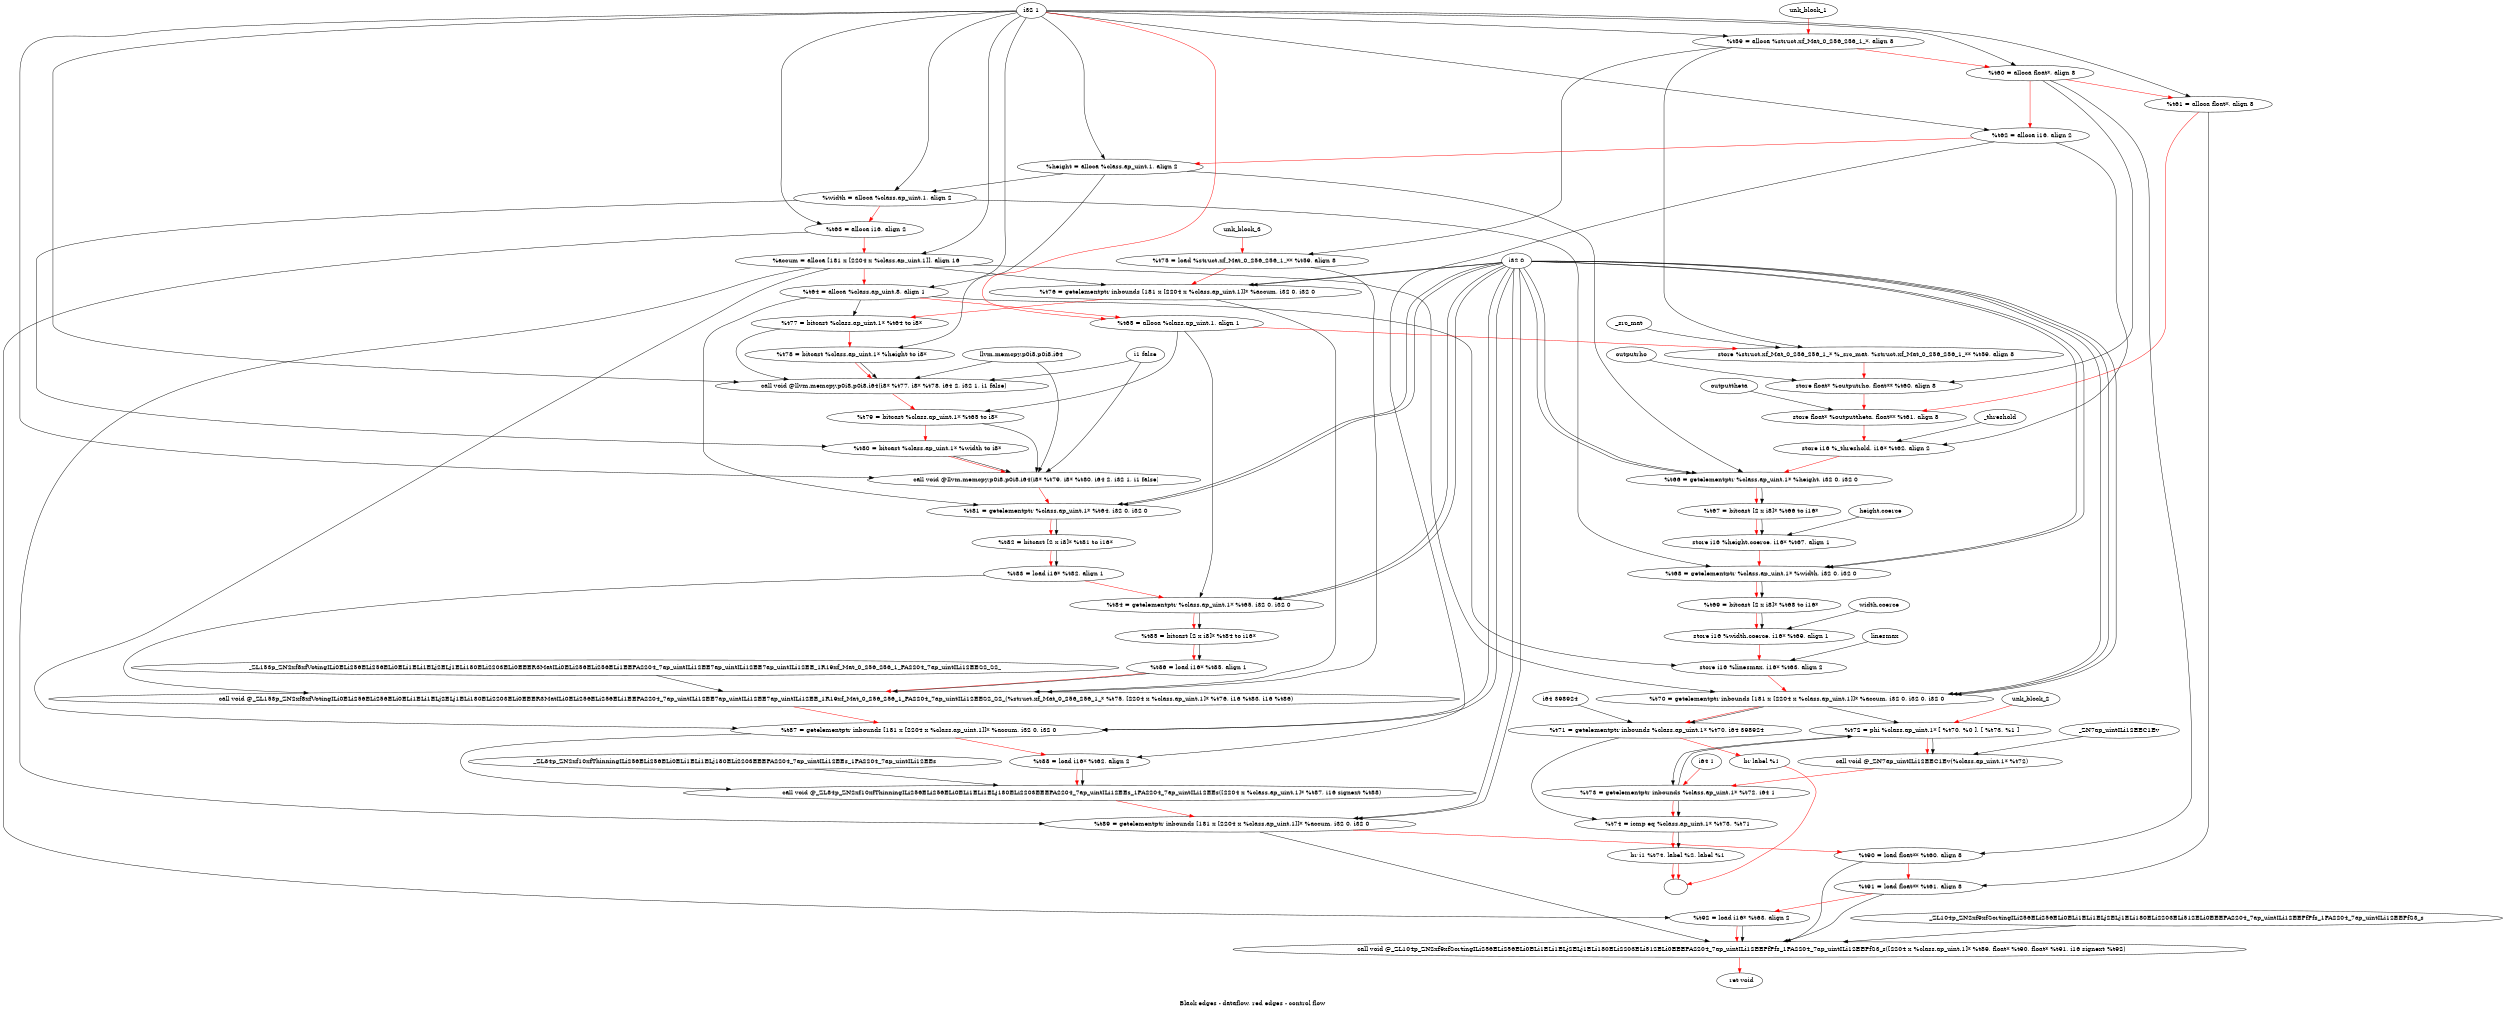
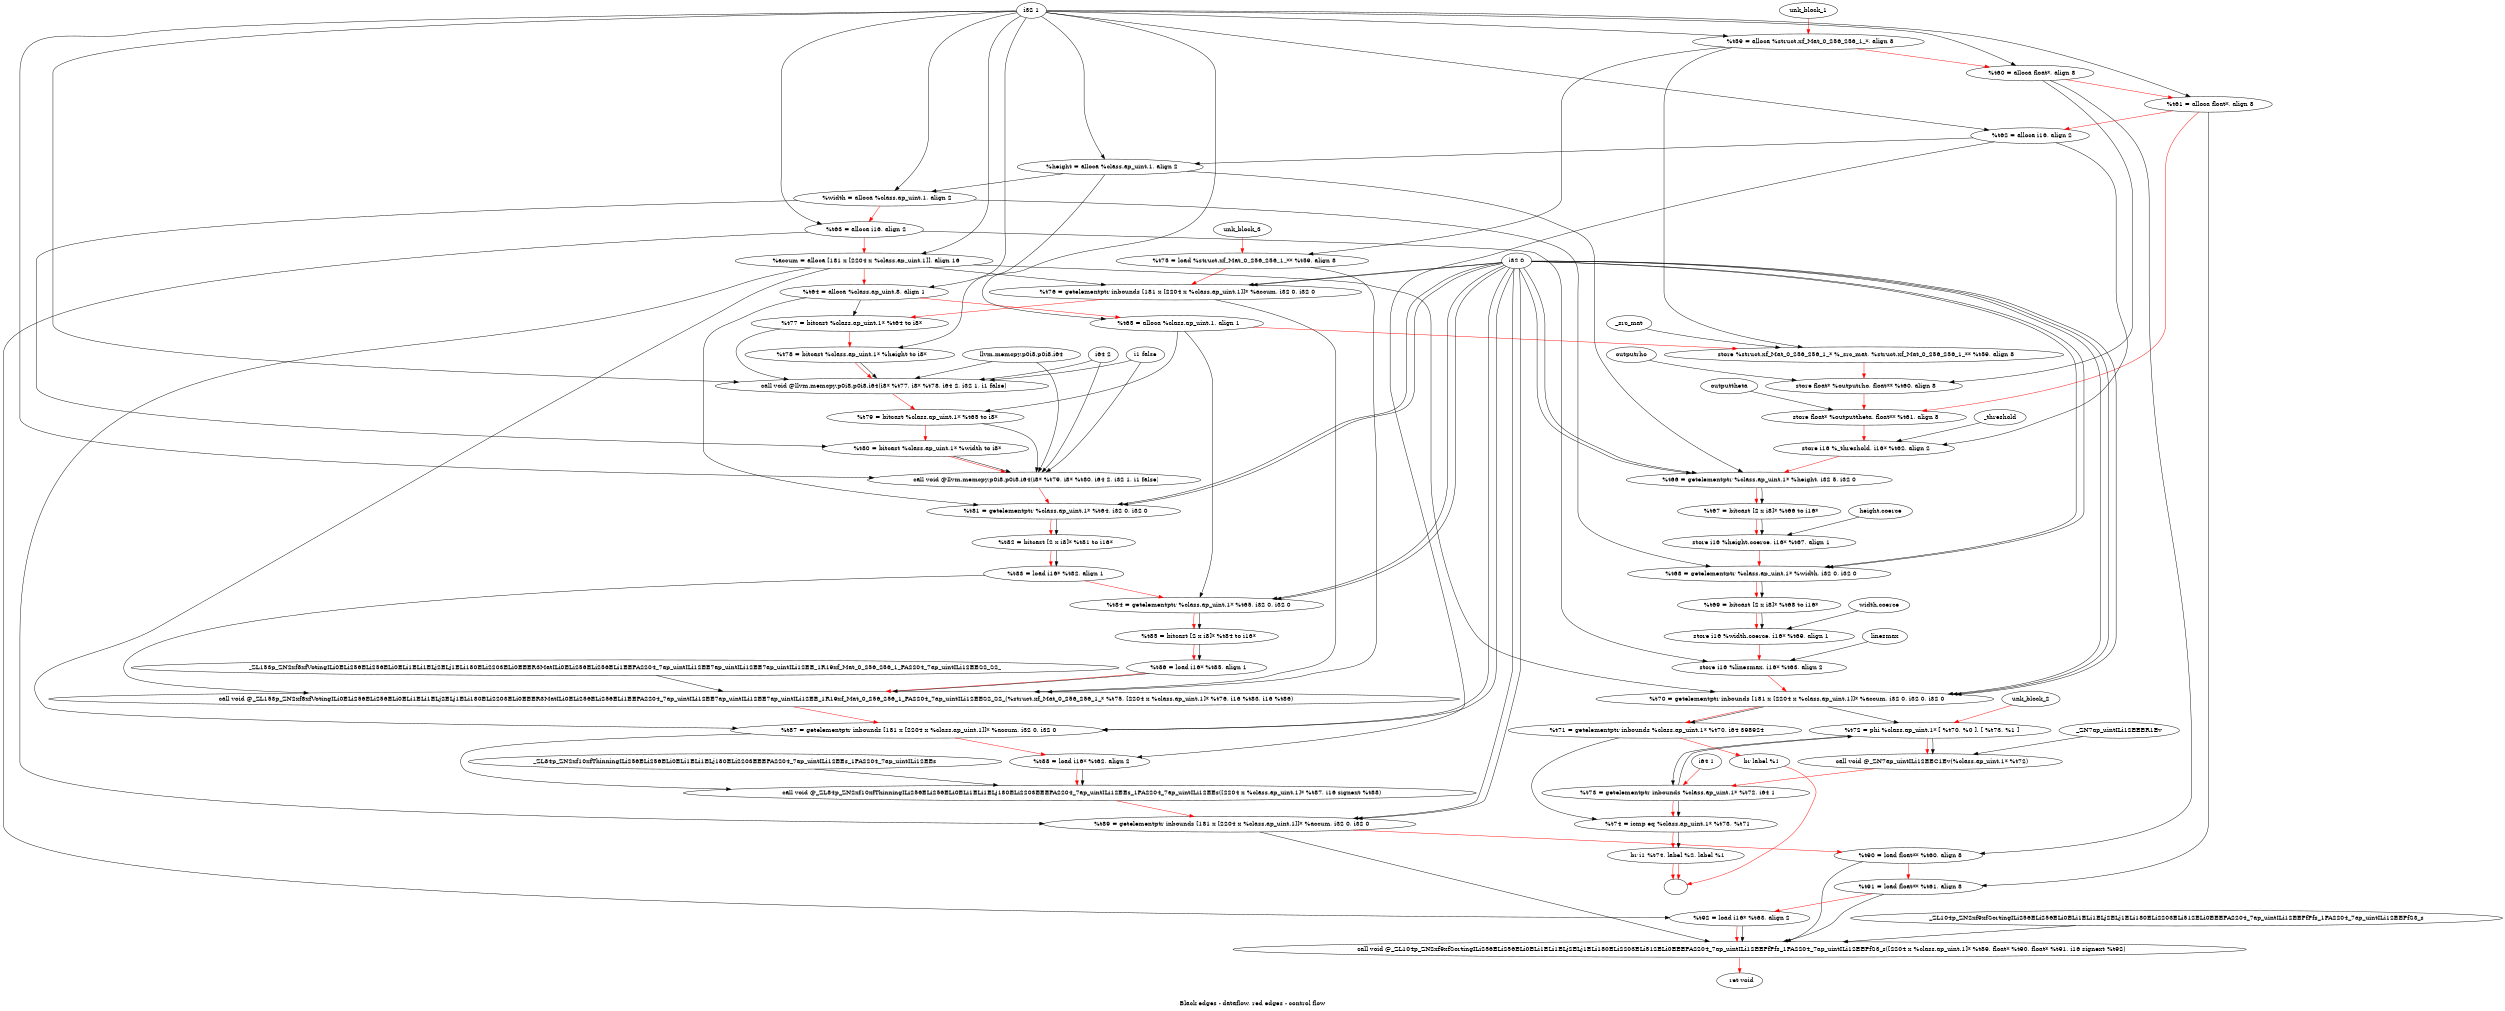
  digraph {
    compound=true
    label="Black edges - dataflow, red edges - control flow"
    n1 [label="  %t59 = alloca %struct.xf_Mat_0_256_256_1_*, align 8"]
    n2 [label="  %t60 = alloca float*, align 8"]
    n3 [label="  store %struct.xf_Mat_0_256_256_1_* %_src_mat, %struct.xf_Mat_0_256_256_1_** %t59, align 8"]
    n4 [label="  %t75 = load %struct.xf_Mat_0_256_256_1_** %t59, align 8"]
    n5 [label="  %t61 = alloca float*, align 8"]
    n6 [label="  store float* %outputrho, float** %t60, align 8"]
    n7 [label="  %t90 = load float** %t60, align 8"]
    n8 [label="  %t76 = getelementptr inbounds [181 x [2204 x %class.ap_uint.1]]* %accum, i32 0, i32 0"]
    n9 [label="  call void @_ZL153p_ZN2xf8xfVotingILi0ELi256ELi256ELi0ELi1ELi1ELj2ELj1ELi180ELi2203ELi0EEER3MatILi0ELi256ELi256ELi1EEPA2204_7ap_uintILi12EE7ap_uintILi12EE7ap_uintILi12EE_1R19xf_Mat_0_256_256_1_PA2204_7ap_uintILi12EES2_S2_(%struct.xf_Mat_0_256_256_1_* %t75, [2204 x %class.ap_uint.1]* %t76, i16 %t83, i16 %t86)"]
    n10 [label="  %t62 = alloca i16, align 2"]
    n11 [label="  store float* %outputtheta, float** %t61, align 8"]
    n12 [label="  %t91 = load float** %t61, align 8"]
    n13 [label="  call void @_ZL104p_ZN2xf9xfSortingILi256ELi256ELi0ELi1ELi1ELj2ELj1ELi180ELi2203ELi512ELi0EEEPA2204_7ap_uintILi12EEPfPfs_1PA2204_7ap_uintILi12EEPfS3_s([2204 x %class.ap_uint.1]* %t89, float* %t90, float* %t91, i16 signext %t92)"]
    n14 [label="  %height = alloca %class.ap_uint.1, align 2"]
    n15 [label="  store i16 %_threshold, i16* %t62, align 2"]
    n16 [label="  %t88 = load i16* %t62, align 2"]
    n17 [label="  %t92 = load i16* %t63, align 2"]
    n18 [label="  %width = alloca %class.ap_uint.1, align 2"]
-   n19 [label="  %t66 = getelementptr %class.ap_uint.1* %height, i32 0, i32 0"]
+   n19 [label="%t66 = getelementptr %class.ap_uint.1* %height, i32 5, i32 0"]
    n20 [label="  %t78 = bitcast %class.ap_uint.1* %height to i8*"]
    n21 [label="  call void @_ZL84p_ZN2xf10xfThinningILi256ELi256ELi0ELi1ELi1ELj180ELi2203EEEPA2204_7ap_uintILi12EEs_1PA2204_7ap_uintILi12EEs([2204 x %class.ap_uint.1]* %t87, i16 signext %t88)"]
    n22 [label="  %t63 = alloca i16, align 2"]
    n23 [label="  %t68 = getelementptr %class.ap_uint.1* %width, i32 0, i32 0"]
    n24 [label="  %t80 = bitcast %class.ap_uint.1* %width to i8*"]
    n25 [label="  %t67 = bitcast [2 x i8]* %t66 to i16*"]
    n26 [label="  call void @llvm.memcpy.p0i8.p0i8.i64(i8* %t77, i8* %t78, i64 2, i32 1, i1 false)"]
    n27 [label="  %accum = alloca [181 x [2204 x %class.ap_uint.1]], align 16"]
    n28 [label="  store i16 %linesmax, i16* %t63, align 2"]
    n29 [label="  %t69 = bitcast [2 x i8]* %t68 to i16*"]
    n30 [label="  call void @llvm.memcpy.p0i8.p0i8.i64(i8* %t79, i8* %t80, i64 2, i32 1, i1 false)"]
    n31 [label="%t64 = alloca %class.ap_uint.8, align 1"]
    n32 [label="  %t70 = getelementptr inbounds [181 x [2204 x %class.ap_uint.1]]* %accum, i32 0, i32 0, i32 0"]
    n33 [label="  %t87 = getelementptr inbounds [181 x [2204 x %class.ap_uint.1]]* %accum, i32 0, i32 0"]
    n34 [label="  %t89 = getelementptr inbounds [181 x [2204 x %class.ap_uint.1]]* %accum, i32 0, i32 0"]
    n35 [label="  %t65 = alloca %class.ap_uint.1, align 1"]
    n36 [label="  %t77 = bitcast %class.ap_uint.1* %t64 to i8*"]
    n37 [label="  %t81 = getelementptr %class.ap_uint.1* %t64, i32 0, i32 0"]
    n38 [label="  %t71 = getelementptr inbounds %class.ap_uint.1* %t70, i64 398924"]
    n39 [label="  %t72 = phi %class.ap_uint.1* [ %t70, %0 ], [ %t73, %1 ]"]
    n40 [label="  %t79 = bitcast %class.ap_uint.1* %t65 to i8*"]
    n41 [label="  %t84 = getelementptr %class.ap_uint.1* %t65, i32 0, i32 0"]
    n42 [label="  %t82 = bitcast [2 x i8]* %t81 to i16*"]
    n43 [label="  %t85 = bitcast [2 x i8]* %t84 to i16*"]
    n44 [label="  store i16 %height.coerce, i16* %t67, align 1"]
    n45 [label="  store i16 %width.coerce, i16* %t69, align 1"]
    n46 [label="  br label %1"]
    n47 [label="  %t74 = icmp eq %class.ap_uint.1* %t73, %t71"]
    n48 [label="  call void @_ZN7ap_uintILi12EEC1Ev(%class.ap_uint.1* %t72)"]
    n49 [label="  %t73 = getelementptr inbounds %class.ap_uint.1* %t72, i64 1"]
    ""
    n51 [label="  br i1 %t74, label %2, label %1"]
    unk_block_1
    "i32 1"
    _src_mat
    outputrho
    outputtheta
    _threshold
    "i32 0"
    "height.coerce"
    "width.coerce"
    linesmax
-   "i64 398924"
    unk_block_2
-   _ZN7ap_uintILi12EEC1Ev
+   _ZN7ap_uintILi12EEC1Ev [label=_ZN7ap_uintILi12EEER1Ev]
    "i64 1"
    n66 [label="  %t83 = load i16* %t82, align 1"]
    n67 [label="  %t86 = load i16* %t85, align 1"]
    n68 [label="  ret void"]
    unk_block_3
+   "i64 2"
    "i1 false"
    "llvm.memcpy.p0i8.p0i8.i64"
    _ZL153p_ZN2xf8xfVotingILi0ELi256ELi256ELi0ELi1ELi1ELj2ELj1ELi180ELi2203ELi0EEER3MatILi0ELi256ELi256ELi1EEPA2204_7ap_uintILi12EE7ap_uintILi12EE7ap_uintILi12EE_1R19xf_Mat_0_256_256_1_PA2204_7ap_uintILi12EES2_S2_
    _ZL84p_ZN2xf10xfThinningILi256ELi256ELi0ELi1ELi1ELj180ELi2203EEEPA2204_7ap_uintILi12EEs_1PA2204_7ap_uintILi12EEs
    _ZL104p_ZN2xf9xfSortingILi256ELi256ELi0ELi1ELi1ELj2ELj1ELi180ELi2203ELi512ELi0EEEPA2204_7ap_uintILi12EEPfPfs_1PA2204_7ap_uintILi12EEPfS3_s
    n1 -> n2 [color=red weight=2]
    n1 -> n3
    n1 -> n4
    n2 -> n5 [color=red weight=2]
    n2 -> n6
    n2 -> n7
    n3 -> n6 [color=red weight=2]
    n4 -> n8 [color=red weight=2]
    n4 -> n9
-   n2 -> n10 [color=red weight=2]
+   n5 -> n10 [color=red weight=2]
    n5 -> n11 [color=red]
    n5 -> n12
    n6 -> n11 [color=red weight=2]
    n7 -> n12 [color=red weight=2]
    n7 -> n13
    n8 -> n9
    n8 -> n36 [color=red weight=2]
    n9 -> n33 [color=red weight=2]
-   n10 -> n14 [color=red weight=2]
+   n10 -> n14 [color=black weight=2]
    n10 -> n15
    n10 -> n16
    n11 -> n15 [color=red weight=2]
    n12 -> n13
    n12 -> n17 [color=red weight=2]
    n13 -> n68 [color=red weight=2]
    n14 -> n18 [color=black weight=2]
    n14 -> n19
    n14 -> n20
    n15 -> n19 [color=red weight=2]
    n16 -> n21 [color=red weight=2]
    n16 -> n21
    n17 -> n13 [color=red weight=2]
    n17 -> n13
    n18 -> n22 [color=red weight=2]
    n18 -> n23
    n18 -> n24
    n19 -> n25 [color=red weight=2]
    n19 -> n25
    n20 -> n26 [color=red weight=2]
    n20 -> n26
    n21 -> n34 [color=red weight=2]
    n22 -> n17
    n22 -> n27 [color=red weight=2]
-   n31 -> n28
+   n22 -> n28
    n23 -> n29 [color=red weight=2]
    n23 -> n29
    n24 -> n30 [color=red weight=2]
    n24 -> n30
    n25 -> n44 [color=red weight=2]
    n25 -> n44
    n26 -> n40 [color=red weight=2]
    n27 -> n8
    n27 -> n31 [color=red weight=2]
    n27 -> n32
    n27 -> n33
    n27 -> n34
    n28 -> n32 [color=red weight=2]
    n29 -> n45 [color=red weight=2]
    n29 -> n45
    n30 -> n37 [color=red weight=2]
    n31 -> n35 [color=red weight=2]
    n31 -> n36
    n31 -> n37
    n32 -> n38 [color=red weight=2]
    n32 -> n38
    n32 -> n39
    n33 -> n16 [color=red weight=2]
    n33 -> n21
    n34 -> n7 [color=red weight=2]
    n34 -> n13
    n35 -> n3 [color=red weight=2]
    n35 -> n40
    n35 -> n41
    n36 -> n20 [color=red weight=2]
    n36 -> n26
    n37 -> n42 [color=red weight=2]
    n37 -> n42
    n38 -> n46 [color=red weight=2]
    n38 -> n47
    n39 -> n48 [color=red weight=2]
    n39 -> n48
    n39 -> n49
    n40 -> n24 [color=red weight=2]
    n40 -> n30
    n41 -> n43 [color=red weight=2]
    n41 -> n43
    n42 -> n66 [color=red weight=2]
    n42 -> n66
    n43 -> n67 [color=red weight=2]
    n43 -> n67
    n44 -> n23 [color=red weight=2]
    n45 -> n28 [color=red weight=2]
    n46 -> "" [color=red]
    n47 -> n51 [color=red weight=2]
    n47 -> n51
    n48 -> n49 [color=red weight=2]
    n49 -> n39
    n49 -> n47 [color=red weight=2]
    n49 -> n47
    n51 -> "" [color=red]
    n51 -> "" [color=red]
    unk_block_1 -> n1 [color=red]
    "i32 1" -> n1
    "i32 1" -> n2
    "i32 1" -> n5
    "i32 1" -> n10
    "i32 1" -> n14
    "i32 1" -> n18
    "i32 1" -> n22
    "i32 1" -> n26
    "i32 1" -> n27
    "i32 1" -> n30
    "i32 1" -> n31
-   "i32 1" -> n35 [color=red]
+   "i32 1" -> n35
    _src_mat -> n3
    outputrho -> n6
    outputtheta -> n11
    _threshold -> n15
    "i32 0" -> n8
    "i32 0" -> n8
    "i32 0" -> n19
    "i32 0" -> n19
    "i32 0" -> n23
    "i32 0" -> n23
    "i32 0" -> n32
    "i32 0" -> n32
    "i32 0" -> n32
    "i32 0" -> n33
    "i32 0" -> n33
    "i32 0" -> n34
    "i32 0" -> n34
    "i32 0" -> n37
    "i32 0" -> n37
    "i32 0" -> n41
    "i32 0" -> n41
    "height.coerce" -> n44
    "width.coerce" -> n45
    linesmax -> n28
-   "i64 398924" -> n38
    unk_block_2 -> n39 [color=red]
    _ZN7ap_uintILi12EEC1Ev -> n48
    "i64 1" -> n49 [color=red]
    n66 -> n9
    n66 -> n41 [color=red weight=2]
    n67 -> n9 [color=red weight=2]
    n67 -> n9
    unk_block_3 -> n4 [color=red]
+   "i64 2" -> n26
+   "i64 2" -> n30
    "i1 false" -> n26
    "i1 false" -> n30
    "llvm.memcpy.p0i8.p0i8.i64" -> n26
    "llvm.memcpy.p0i8.p0i8.i64" -> n30
    _ZL153p_ZN2xf8xfVotingILi0ELi256ELi256ELi0ELi1ELi1ELj2ELj1ELi180ELi2203ELi0EEER3MatILi0ELi256ELi256ELi1EEPA2204_7ap_uintILi12EE7ap_uintILi12EE7ap_uintILi12EE_1R19xf_Mat_0_256_256_1_PA2204_7ap_uintILi12EES2_S2_ -> n9
    _ZL84p_ZN2xf10xfThinningILi256ELi256ELi0ELi1ELi1ELj180ELi2203EEEPA2204_7ap_uintILi12EEs_1PA2204_7ap_uintILi12EEs -> n21
    _ZL104p_ZN2xf9xfSortingILi256ELi256ELi0ELi1ELi1ELj2ELj1ELi180ELi2203ELi512ELi0EEEPA2204_7ap_uintILi12EEPfPfs_1PA2204_7ap_uintILi12EEPfS3_s -> n13
  }
